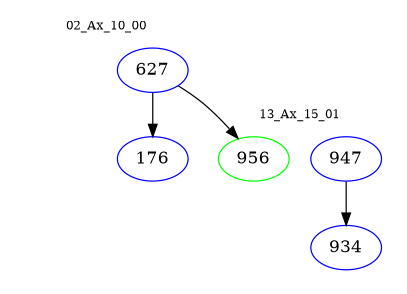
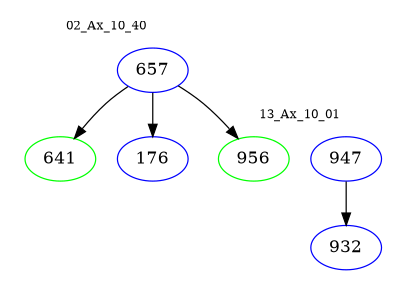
  digraph {
    node [color=blue]
    edge [color=black]
-   n1 [label=627]
+   n1 [label=657]
+   n2 [color=green label=641]
    n3 [label=176]
    n4 [label=947]
-   n5 [label=934]
+   n5 [label=932]
    n6 [color=green label=956]
    subgraph cluster_1 {
      color=white
      fontsize=10
-     label="02_Ax_10_00"
+     label="02_Ax_10_40"
      n1
+     n2
      n3
    }
    subgraph cluster_2 {
      color=white
      fontsize=10
-     label="13_Ax_15_01"
+     label="13_Ax_10_01"
      n4
      n5
      n6
    }
+   n1 -> n2
    n1 -> n3
    n1 -> n6
    n4 -> n5
  }
